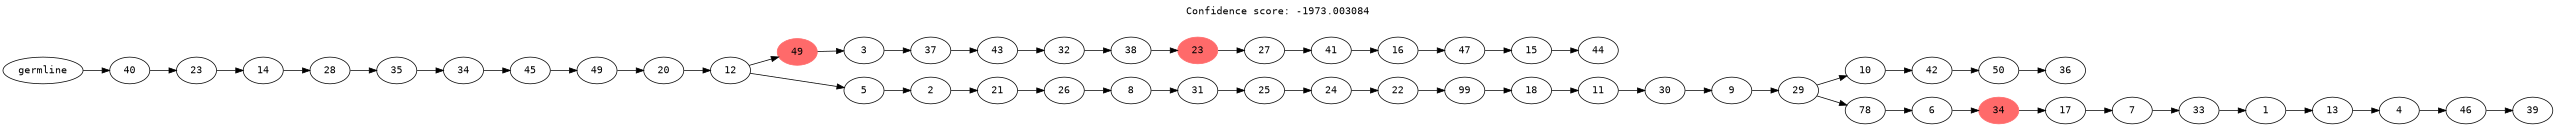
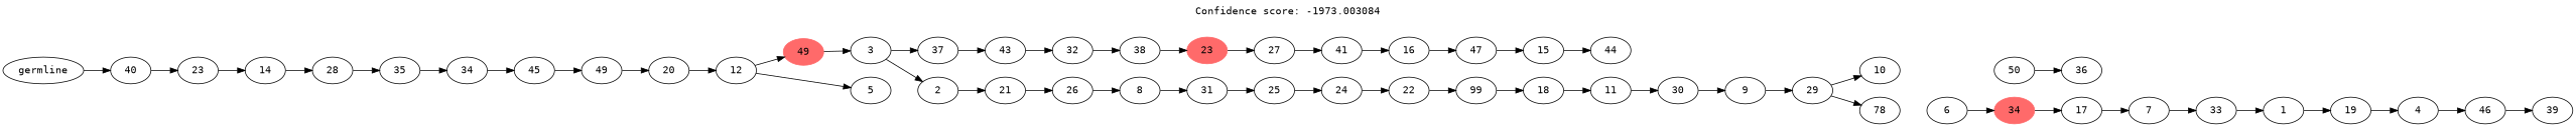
  digraph {
    fontname="DejaVu Sans Mono"
    label="Confidence score: -1973.003084"
    labelloc=t
    rankdir=LR
    node [fontname="DejaVu Sans Mono"]
    edge [fontname="DejaVu Sans Mono"]
    n1 [label=15]
    n2 [label=44]
    n3 [label=47]
    n4 [label=16]
    n5 [label=41]
    n6 [label=27]
    n7 [color=indianred1 label=23 style=filled]
    n8 [label=38]
    n9 [label=32]
    n10 [label=43]
    n11 [label=37]
    n12 [label=3]
    n13 [color=indianred1 label=49 style=filled]
    n14 [label=50]
    n15 [label=36]
-   n16 [label=42]
    n17 [label=10]
    n18 [label=46]
    n19 [label=39]
    n20 [label=4]
-   n21 [label=13]
+   n21 [label=19]
    n22 [label=1]
    n23 [label=33]
    n24 [label=7]
    n25 [label=17]
    n26 [color=indianred1 label=34 style=filled]
    n27 [label=6]
    n28 [label=78]
    n29 [label=29]
    n30 [label=9]
    n31 [label=30]
    n32 [label=11]
    n33 [label=18]
    n34 [label=99]
    n35 [label=22]
    n36 [label=24]
    n37 [label=25]
    n38 [label=31]
    n39 [label=8]
    n40 [label=26]
    n41 [label=21]
    n42 [label=2]
    n43 [label=5]
    n44 [label=12]
    n45 [label=20]
    n46 [label=49]
    n47 [label=45]
    n48 [label=34]
    n49 [label=35]
    n50 [label=28]
    n51 [label=14]
    n52 [label=23]
    n53 [label=40]
    n54 [label=germline]
    n1 -> n2
    n3 -> n1
    n4 -> n3
    n5 -> n4
    n6 -> n5
    n7 -> n6
    n8 -> n7
    n9 -> n8
    n10 -> n9
    n11 -> n10
    n12 -> n11
    n13 -> n12
    n14 -> n15
-   n16 -> n14
-   n17 -> n16
    n18 -> n19
    n20 -> n18
    n21 -> n20
    n22 -> n21
    n23 -> n22
    n24 -> n23
    n25 -> n24
    n26 -> n25
    n27 -> n26
-   n28 -> n27
    n29 -> n17
    n29 -> n28
    n30 -> n29
    n31 -> n30
    n32 -> n31
    n33 -> n32
    n34 -> n33
    n35 -> n34
    n36 -> n35
    n37 -> n36
    n38 -> n37
    n39 -> n38
    n40 -> n39
    n41 -> n40
    n42 -> n41
-   n43 -> n42
+   n12 -> n42
    n44 -> n13
    n44 -> n43
    n45 -> n44
    n46 -> n45
    n47 -> n46
    n48 -> n47
    n49 -> n48
    n50 -> n49
    n51 -> n50
    n52 -> n51
    n53 -> n52
    n54 -> n53
  }
